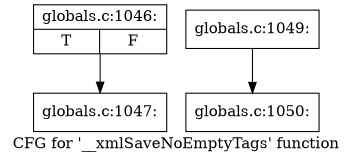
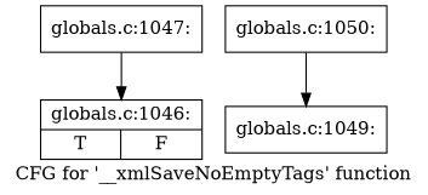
  digraph {
    label="CFG for '__xmlSaveNoEmptyTags' function"
    node [shape=record]
    n1 [label="{globals.c:1046:|{<s0>T|<s1>F}}"]
    n2 [label="{globals.c:1047:}"]
    n3 [label="{globals.c:1049:}"]
    n4 [label="{globals.c:1050:}"]
-   n1 -> n2
-   n3 -> n4
+   n2 -> n1
+   n4 -> n3
  }
